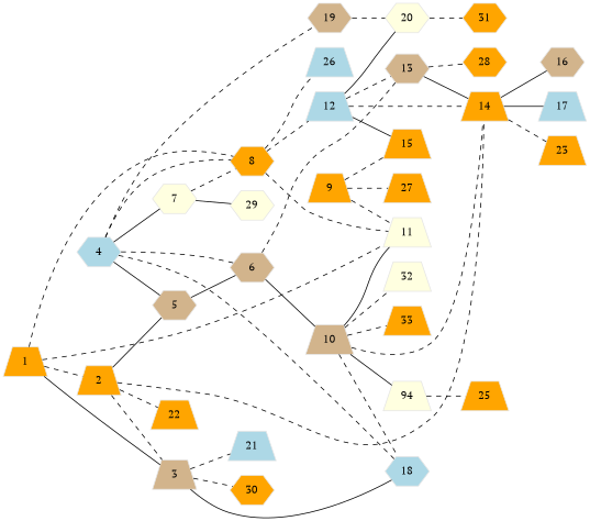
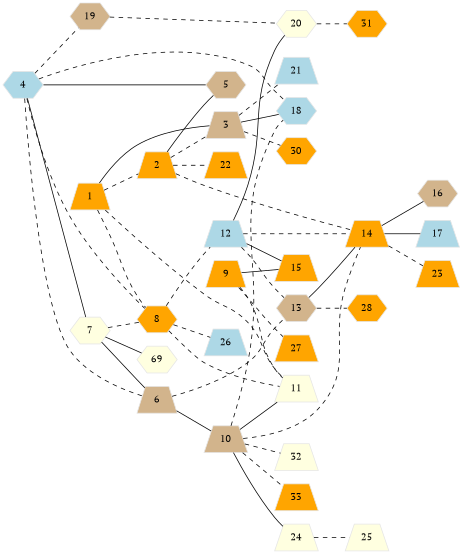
  graph {
    fontname="PT Serif"
    rankdir=LR
    node [color=gray90 fillcolor=orange fontname="PT Serif" shape=trapezium style=filled]
    edge [fontname="PT Serif" style=dashed weight=1.0]
    1
    2
    3 [fillcolor=tan]
    8 [shape=hexagon]
    11 [fillcolor=lightyellow]
    5 [fillcolor=tan shape=hexagon]
    14
    22
    18 [fillcolor=lightblue shape=hexagon]
    21 [fillcolor=lightblue]
    30 [shape=hexagon]
    12 [fillcolor=lightblue]
    26 [fillcolor=lightblue]
-   6 [fillcolor=tan shape=hexagon]
+   6 [fillcolor=tan]
    16 [fillcolor=tan shape=hexagon]
    17 [fillcolor=lightblue]
    23
    4 [fillcolor=lightblue shape=hexagon]
    7 [fillcolor=lightyellow shape=hexagon]
    19 [fillcolor=tan shape=hexagon]
    10 [fillcolor=tan]
    13 [fillcolor=tan shape=hexagon]
-   29 [fillcolor=lightyellow shape=hexagon]
+   29 [fillcolor=lightyellow shape=hexagon label=69]
    20 [fillcolor=lightyellow shape=hexagon]
-   24 [fillcolor=lightyellow label=94]
+   24 [fillcolor=lightyellow]
    32 [fillcolor=lightyellow]
    33
    28 [shape=hexagon]
    15
    9
    27
-   25
+   25 [fillcolor=lightyellow]
    31 [shape=hexagon]
    1 -- 2
    1 -- 3 [style=solid]
    1 -- 8
    1 -- 11
    2 -- 3
    2 -- 5 [style=solid]
    2 -- 14
    2 -- 22
    3 -- 18 [style=solid]
    3 -- 21
    3 -- 30 [weight=2.0]
    8 -- 11
    8 -- 12
    8 -- 26
-   5 -- 6 [style=solid]
+   7 -- 6 [style=solid]
    14 -- 16 [style=solid]
    14 -- 17 [style=solid]
    14 -- 23
    12 -- 14 [weight=8.0]
    12 -- 13
    12 -- 20 [style=solid]
    12 -- 15 [style=solid]
    6 -- 10 [style=solid]
    6 -- 13
    4 -- 8
    4 -- 5 [style=solid weight=3.0]
    4 -- 18
    4 -- 6
    4 -- 7 [style=solid]
    4 -- 19
    7 -- 8
    7 -- 29 [style=solid]
    19 -- 20
    10 -- 11 [style=solid]
    10 -- 14
    10 -- 18
    10 -- 24 [style=solid]
    10 -- 32
    10 -- 33
    13 -- 14 [style=solid]
    13 -- 28
    20 -- 31
    24 -- 25
    9 -- 11
-   9 -- 15
+   9 -- 15 [style=solid]
    9 -- 27
  }
